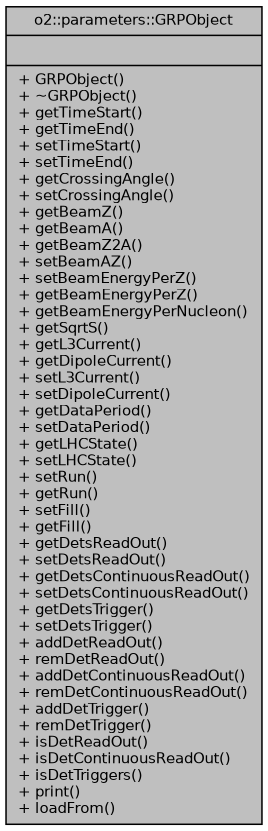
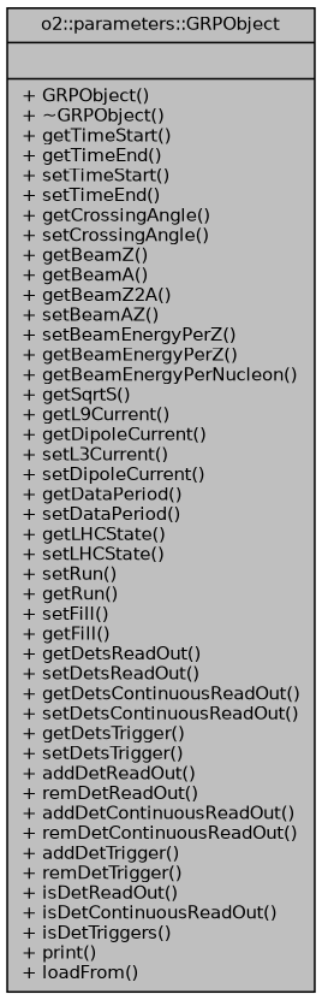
  digraph {
-   n1 [color=black fillcolor=grey75 fontcolor=black fontname=Helvetica fontsize=10 height=0.2 label="{o2::parameters::GRPObject\n||+ GRPObject()\l+ ~GRPObject()\l+ getTimeStart()\l+ getTimeEnd()\l+ setTimeStart()\l+ setTimeEnd()\l+ getCrossingAngle()\l+ setCrossingAngle()\l+ getBeamZ()\l+ getBeamA()\l+ getBeamZ2A()\l+ setBeamAZ()\l+ setBeamEnergyPerZ()\l+ getBeamEnergyPerZ()\l+ getBeamEnergyPerNucleon()\l+ getSqrtS()\l+ getL3Current()\l+ getDipoleCurrent()\l+ setL3Current()\l+ setDipoleCurrent()\l+ getDataPeriod()\l+ setDataPeriod()\l+ getLHCState()\l+ setLHCState()\l+ setRun()\l+ getRun()\l+ setFill()\l+ getFill()\l+ getDetsReadOut()\l+ setDetsReadOut()\l+ getDetsContinuousReadOut()\l+ setDetsContinuousReadOut()\l+ getDetsTrigger()\l+ setDetsTrigger()\l+ addDetReadOut()\l+ remDetReadOut()\l+ addDetContinuousReadOut()\l+ remDetContinuousReadOut()\l+ addDetTrigger()\l+ remDetTrigger()\l+ isDetReadOut()\l+ isDetContinuousReadOut()\l+ isDetTriggers()\l+ print()\l+ loadFrom()\l}" shape=record style=filled width=0.4]
+   n1 [color=black fillcolor=grey75 fontcolor=black fontname=Helvetica fontsize=10 height=0.2 label="{o2::parameters::GRPObject\n||+ GRPObject()\l+ ~GRPObject()\l+ getTimeStart()\l+ getTimeEnd()\l+ setTimeStart()\l+ setTimeEnd()\l+ getCrossingAngle()\l+ setCrossingAngle()\l+ getBeamZ()\l+ getBeamA()\l+ getBeamZ2A()\l+ setBeamAZ()\l+ setBeamEnergyPerZ()\l+ getBeamEnergyPerZ()\l+ getBeamEnergyPerNucleon()\l+ getSqrtS()\l+ getL9Current()\l+ getDipoleCurrent()\l+ setL3Current()\l+ setDipoleCurrent()\l+ getDataPeriod()\l+ setDataPeriod()\l+ getLHCState()\l+ setLHCState()\l+ setRun()\l+ getRun()\l+ setFill()\l+ getFill()\l+ getDetsReadOut()\l+ setDetsReadOut()\l+ getDetsContinuousReadOut()\l+ setDetsContinuousReadOut()\l+ getDetsTrigger()\l+ setDetsTrigger()\l+ addDetReadOut()\l+ remDetReadOut()\l+ addDetContinuousReadOut()\l+ remDetContinuousReadOut()\l+ addDetTrigger()\l+ remDetTrigger()\l+ isDetReadOut()\l+ isDetContinuousReadOut()\l+ isDetTriggers()\l+ print()\l+ loadFrom()\l}" shape=record style=filled width=0.4]
  }
